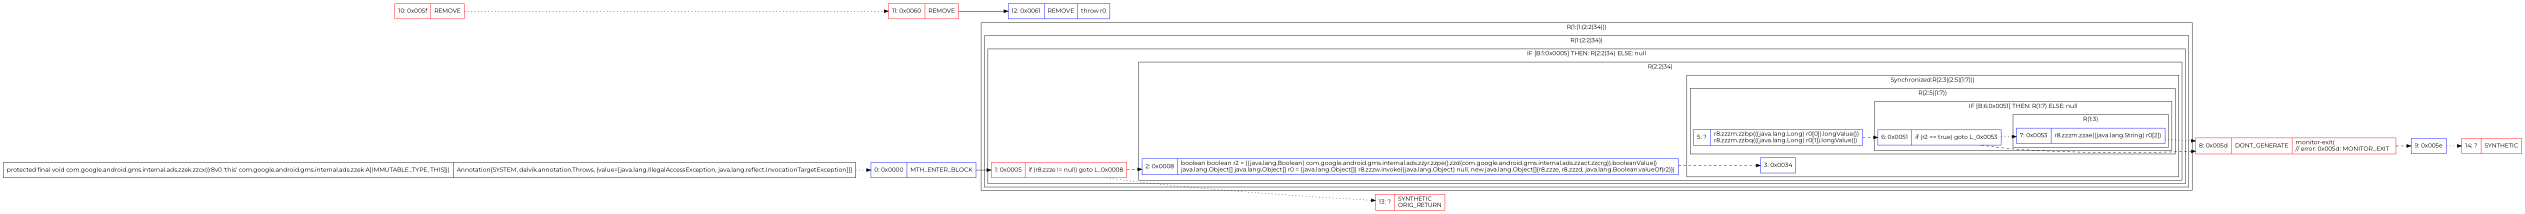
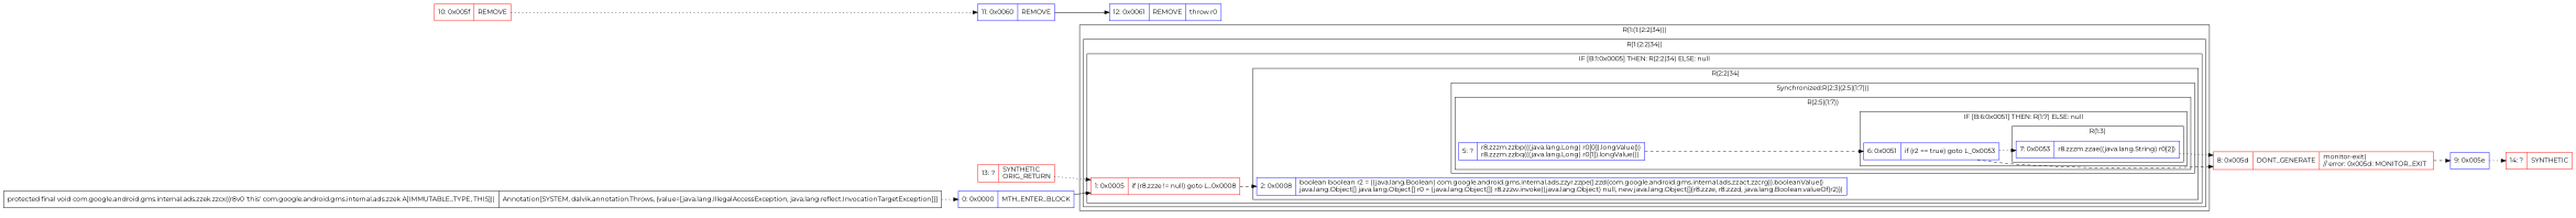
  digraph {
    fontname=Montserrat
    rankdir=LR
    node [color=blue fontname=Montserrat shape=record]
    edge [fontname=Montserrat style=dotted]
    n1 [label="{7\:\ 0x0053|r8.zzzm.zzae((java.lang.String) r0[2])\l}"]
    n2 [label="{6\:\ 0x0051|if (r2 == true) goto L_0x0053\l}"]
    n3 [label="{5\:\ ?|r8.zzzm.zzbp(((java.lang.Long) r0[0]).longValue())\lr8.zzzm.zzbq(((java.lang.Long) r0[1]).longValue())\l}"]
-   n4 [label="{3\:\ 0x0034}"]
    n5 [label="{2\:\ 0x0008|boolean boolean r2 = ((java.lang.Boolean) com.google.android.gms.internal.ads.zzyr.zzpe().zzd(com.google.android.gms.internal.ads.zzact.zzcrg)).booleanValue()\ljava.lang.Object[] java.lang.Object[] r0 = (java.lang.Object[]) r8.zzzw.invoke((java.lang.Object) null, new java.lang.Object[]\{r8.zzze, r8.zzzd, java.lang.Boolean.valueOf(r2)\})\l}"]
    n6 [color=red label="{1\:\ 0x0005|if (r8.zzze != null) goto L_0x0008\l}"]
    n7 [color=red label="{8\:\ 0x005d|DONT_GENERATE\l|monitor\-exit(\l\/\/ error: 0x005d: MONITOR_EXIT  \l}"]
    n8 [color=red label="{13\:\ ?|SYNTHETIC\lORIG_RETURN\l}"]
    n9 [label="{9\:\ 0x005e}"]
    n10 [label="{0\:\ 0x0000|MTH_ENTER_BLOCK\l}"]
    n11 [color=red label="{10\:\ 0x005f|REMOVE\l}"]
-   n12 [color=red label="{11\:\ 0x0060|REMOVE\l}"]
+   n12 [label="{11\:\ 0x0060|REMOVE\l}"]
    n13 [color=red label="{14\:\ ?|SYNTHETIC\l}"]
    n14 [label="{12\:\ 0x0061|REMOVE\l|throw r0\l}"]
    n15 [label="{protected final void com.google.android.gms.internal.ads.zzek.zzcx((r8v0 'this' com.google.android.gms.internal.ads.zzek A[IMMUTABLE_TYPE, THIS]))  | Annotation[SYSTEM, dalvik.annotation.Throws, \{value=[java.lang.IllegalAccessException, java.lang.reflect.InvocationTargetException]\}]\l}" color=""]
    subgraph cluster_1 {
      label="R(1:(1:(2:2|34)))"
      subgraph cluster_2 {
        label="R(1:(2:2|34))"
        subgraph cluster_3 {
          label="IF [B:1:0x0005] THEN: R(2:2|34) ELSE: null"
          n6
          subgraph cluster_4 {
            label="R(2:2|34)"
            n5
            subgraph cluster_5 {
              label="Synchronized:R(2:3|(2:5|(1:7)))"
-             n4
              subgraph cluster_6 {
                label="R(2:5|(1:7))"
                n3
                subgraph cluster_7 {
                  label="IF [B:6:0x0051] THEN: R(1:7) ELSE: null"
                  n2
                  subgraph cluster_8 {
                    label="R(1:3)"
                    n1
                  }
                }
              }
            }
          }
        }
      }
    }
    n1 -> n7
    n2 -> n1
    n2 -> n7 [style=dashed]
    n3 -> n2 [style=dashed]
-   n5 -> n4 [style=dashed]
    n6 -> n5 [style=dashed]
-   n6 -> n8
+   n8 -> n6
    n7 -> n9 [style=dashed]
    n9 -> n13
    n10 -> n6 [style=solid]
    n11 -> n12
    n12 -> n14 [style=solid]
    n15 -> n10
  }
